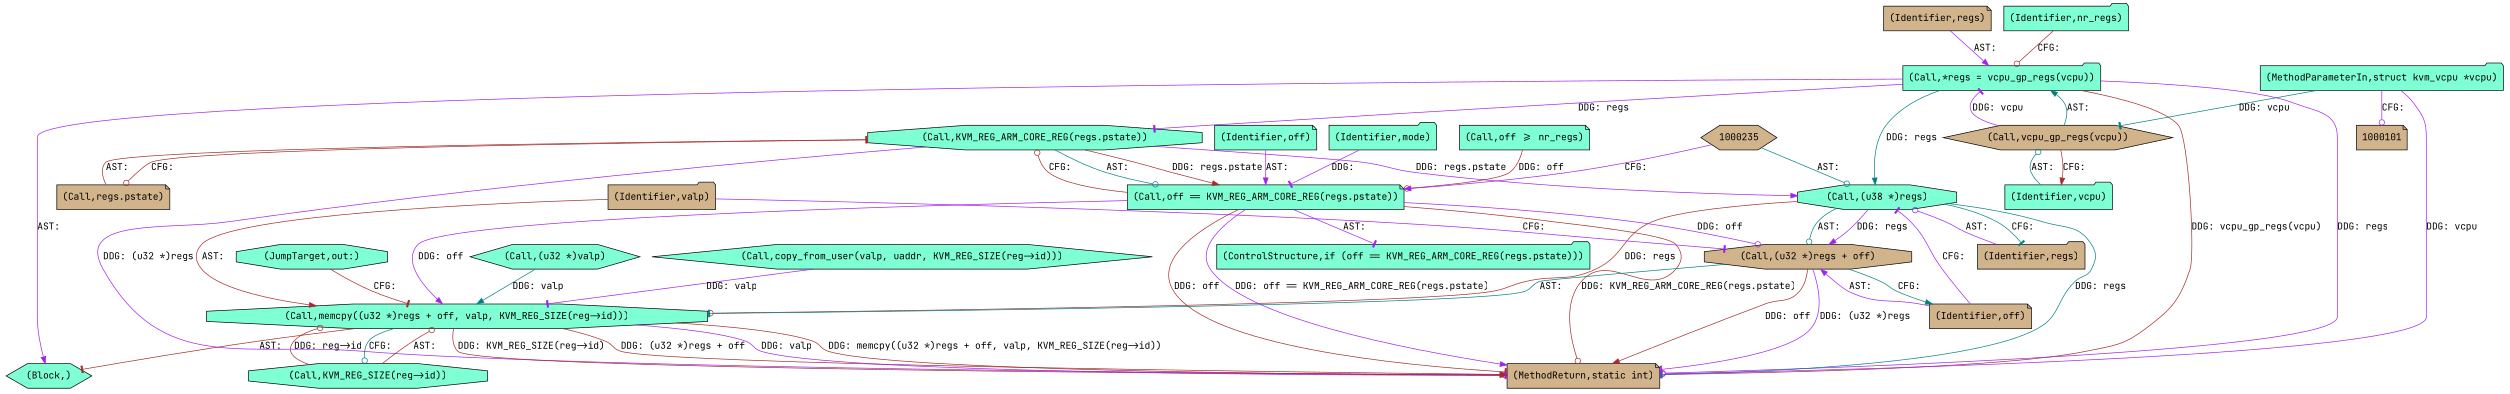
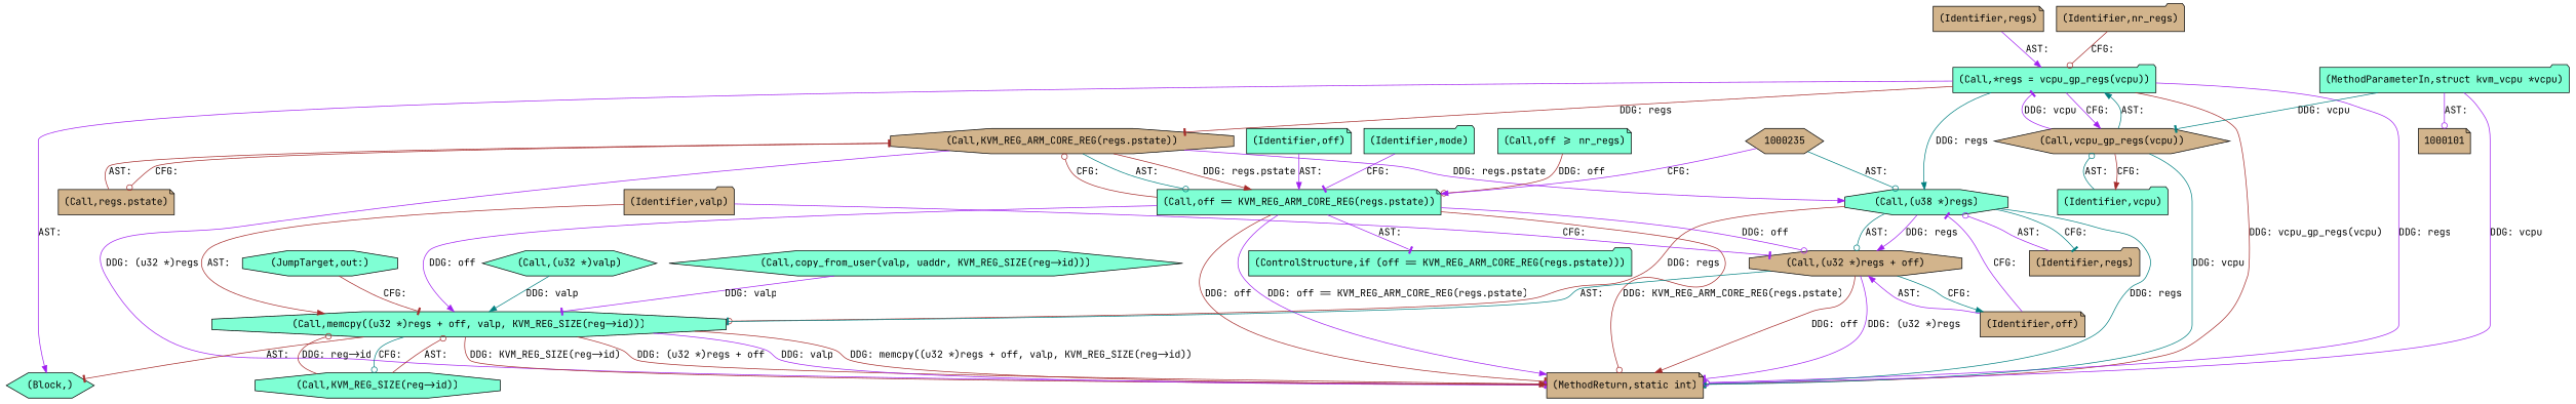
  digraph {
    fontname="JetBrains Mono"
    node [fillcolor=aquamarine fontname="JetBrains Mono" shape=folder style=filled]
    edge [arrowhead=normal color=purple fontname="JetBrains Mono"]
    n1 [label="(Call,*regs = vcpu_gp_regs(vcpu))"]
    n2 [fillcolor=tan label="(Call,vcpu_gp_regs(vcpu))" shape=hexagon]
-   n3 [label="(Call,KVM_REG_ARM_CORE_REG(regs.pstate))" shape=octagon]
+   n3 [fillcolor=tan label="(Call,KVM_REG_ARM_CORE_REG(regs.pstate))" shape=octagon]
    n4 [label="(Call,(u38 *)regs)" shape=octagon]
    n5 [fillcolor=tan label="(MethodReturn,static int)" shape=note]
    n6 [label="(Block,)" shape=hexagon]
    n7 [label="(Identifier,vcpu)"]
    n8 [label="(Call,off == KVM_REG_ARM_CORE_REG(regs.pstate))" shape=note]
    n9 [fillcolor=tan label="(Call,regs.pstate)" shape=note]
    n10 [label="(Call,memcpy((u32 *)regs + off, valp, KVM_REG_SIZE(reg->id)))" shape=octagon]
    n11 [fillcolor=tan label="(Call,(u32 *)regs + off)" shape=octagon]
    n12 [fillcolor=tan label="(Identifier,regs)"]
    n13 [label="(MethodParameterIn,struct kvm_vcpu *vcpu)"]
    1000101 [fillcolor=tan shape=note]
    n15 [label="(ControlStructure,if (off == KVM_REG_ARM_CORE_REG(regs.pstate)))"]
    n16 [label="(Call,KVM_REG_SIZE(reg->id))" shape=octagon]
    n17 [fillcolor=tan label="(Identifier,off)" shape=note]
    n18 [label="(Call,(u32 *)valp)" shape=hexagon]
    n19 [label="(Identifier,off)" shape=note]
    n20 [label="(Call,copy_from_user(valp, uaddr, KVM_REG_SIZE(reg->id)))" shape=hexagon]
    n21 [fillcolor=tan label="(Identifier,regs)" shape=note]
    n22 [label="(Identifier,mode)"]
    n23 [label="(Call,off >= nr_regs)" shape=note]
    n24 [fillcolor=tan label="(Identifier,valp)"]
    n25 [label="(JumpTarget,out:)" shape=octagon]
-   n26 [label="(Identifier,nr_regs)"]
+   n26 [fillcolor=tan label="(Identifier,nr_regs)"]
    1000235 [fillcolor=tan shape=hexagon]
-   n1 -> n3 [arrowhead=tee label="DDG: regs"]
+   n1 -> n2 [label="CFG: "]
+   n1 -> n3 [arrowhead=tee color=brown label="DDG: regs"]
    n1 -> n4 [color=teal label="DDG: regs"]
    n1 -> n5 [arrowhead=tee color=brown label="DDG: vcpu_gp_regs(vcpu)"]
    n1 -> n5 [arrowhead=odot label="DDG: regs"]
    n1 -> n6 [label="AST: "]
    n2 -> n1 [color=teal label="AST: "]
    n2 -> n1 [arrowhead=tee label="DDG: vcpu"]
+   n2 -> n5 [arrowhead=tee color=teal label="DDG: vcpu"]
    n2 -> n7 [color=brown label="CFG: "]
    n3 -> n4 [label="DDG: regs.pstate"]
    n3 -> n5 [label="DDG: (u32 *)regs"]
    n3 -> n8 [arrowhead=odot color=teal label="AST: "]
    n3 -> n8 [color=brown label="DDG: regs.pstate"]
    n3 -> n9 [arrowhead=odot color=brown label="CFG: "]
    n4 -> n5 [arrowhead=tee color=teal label="DDG: regs"]
    n4 -> n10 [arrowhead=odot color=brown label="DDG: regs"]
    n4 -> n11 [arrowhead=odot color=teal label="AST: "]
    n4 -> n11 [label="DDG: regs"]
    n4 -> n12 [arrowhead=tee color=teal label="CFG: "]
    n7 -> n2 [arrowhead=odot color=teal label="AST: "]
    n8 -> n3 [arrowhead=odot color=brown label="CFG: "]
    n8 -> n5 [label="DDG: off == KVM_REG_ARM_CORE_REG(regs.pstate)"]
    n8 -> n5 [arrowhead=odot color=brown label="DDG: KVM_REG_ARM_CORE_REG(regs.pstate)"]
    n8 -> n5 [arrowhead=tee color=brown label="DDG: off"]
    n8 -> n10 [label="DDG: off"]
    n8 -> n11 [arrowhead=odot label="DDG: off"]
    n8 -> n15 [arrowhead=tee label="AST: "]
    n9 -> n3 [arrowhead=tee color=brown label="AST: "]
    n10 -> n5 [arrowhead=odot color=brown label="DDG: KVM_REG_SIZE(reg->id)"]
    n10 -> n5 [color=brown label="DDG: (u32 *)regs + off"]
    n10 -> n5 [arrowhead=tee label="DDG: valp"]
    n10 -> n5 [color=brown label="DDG: memcpy((u32 *)regs + off, valp, KVM_REG_SIZE(reg->id))"]
    n10 -> n6 [arrowhead=tee color=brown label="AST: "]
    n10 -> n16 [arrowhead=odot color=teal label="CFG: "]
    n11 -> n5 [color=brown label="DDG: off"]
    n11 -> n5 [arrowhead=tee label="DDG: (u32 *)regs"]
    n11 -> n10 [arrowhead=tee color=teal label="AST: "]
    n11 -> n17 [color=teal label="CFG: "]
    n12 -> n4 [arrowhead=odot label="AST: "]
    n13 -> n2 [arrowhead=tee color=teal label="DDG: vcpu"]
    n13 -> n5 [arrowhead=odot label="DDG: vcpu"]
-   n13 -> 1000101 [arrowhead=odot label="CFG: "]
+   n13 -> 1000101 [arrowhead=odot label="AST: "]
    n16 -> n10 [arrowhead=odot color=brown label="AST: "]
    n16 -> n10 [arrowhead=odot color=brown label="DDG: reg->id"]
    n17 -> n4 [arrowhead=tee label="CFG: "]
    n17 -> n11 [label="AST: "]
    n18 -> n10 [color=teal label="DDG: valp"]
    n19 -> n8 [label="AST: "]
    n20 -> n10 [arrowhead=tee label="DDG: valp"]
    n21 -> n1 [label="AST: "]
-   n22 -> n8 [arrowhead=tee label="DDG: "]
+   n22 -> n8 [arrowhead=tee label="CFG: "]
    n23 -> n8 [arrowhead=odot color=brown label="DDG: off"]
    n24 -> n10 [color=brown label="AST: "]
    n24 -> n11 [arrowhead=tee label="CFG: "]
    n25 -> n10 [arrowhead=tee color=brown label="CFG: "]
    n26 -> n1 [arrowhead=odot color=brown label="CFG: "]
    1000235 -> n4 [arrowhead=odot color=teal label="AST: "]
    1000235 -> n8 [label="CFG: "]
  }
